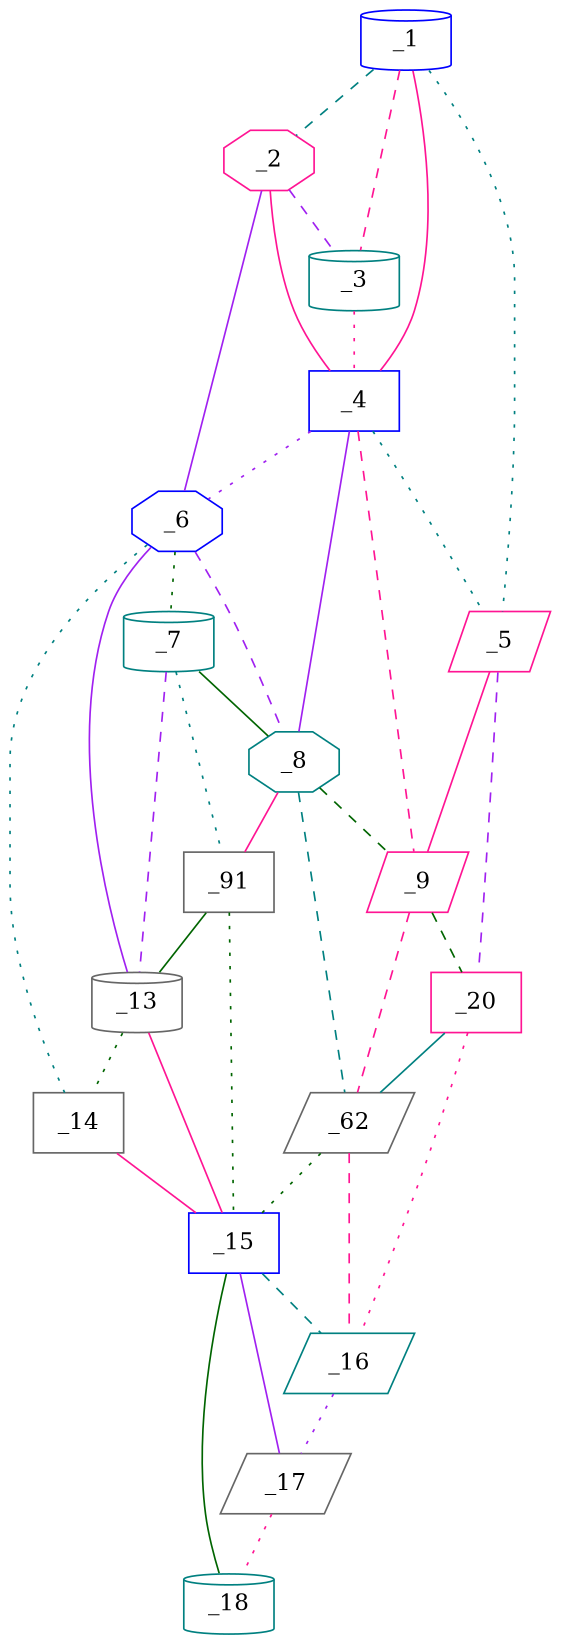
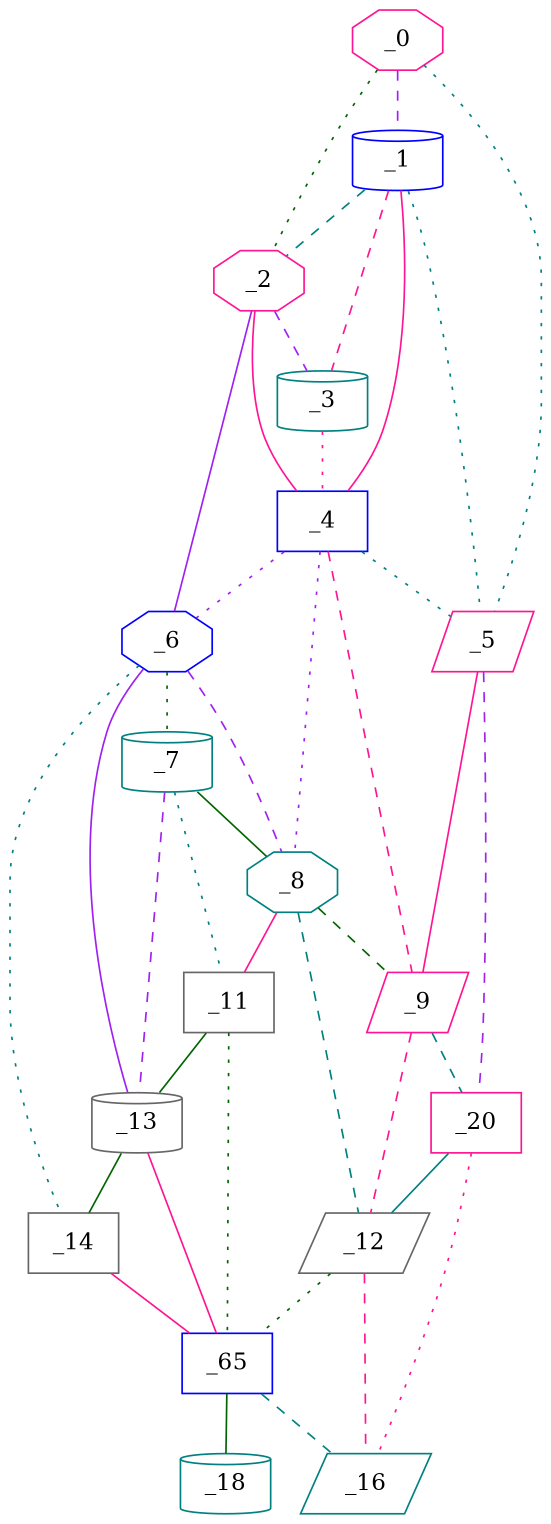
  graph {
    node [color=deeppink shape=cylinder]
    edge [color=deeppink style=dotted valence=2]
+   _0 [shape=octagon x=7 y=77]
    _1 [color=blue x=26 y=73]
    _2 [shape=octagon x=35 y=57]
    _5 [shape=parallelogram x=46 y=91]
    _3 [color=teal x=36 y=65]
    _4 [color=blue shape=box x=42 y=67]
    _6 [color=blue shape=octagon x=54 y=46]
    _9 [shape=parallelogram x=63 y=78]
    n9 [label=_20 shape=box x=67 y=84]
    _8 [color=teal shape=octagon x=62 y=66]
    _7 [color=teal x=60 y=48]
    _13 [color=gray40 x=82 y=41]
    _14 [color=gray40 shape=box x=89 y=34]
-   _12 [color=gray40 shape=parallelogram x=70 y=64 label=_62]
+   _12 [color=gray40 shape=parallelogram x=70 y=64]
    _16 [color=teal shape=parallelogram x=101 y=71]
-   _11 [color=gray40 shape=box x=69 y=53 label=_91]
-   _15 [color=blue shape=box x=97 y=51]
-   _17 [color=gray40 shape=parallelogram x=114 y=54]
+   _11 [color=gray40 shape=box x=69 y=53]
+   _15 [color=blue shape=box x=97 y=51 label=_65]
    _18 [color=teal x=120 y=43]
+   _0 -- _1 [color=purple style=dashed valence=1]
+   _0 -- _2 [color=darkgreen valence=1]
+   _0 -- _5 [color=teal valence=1]
    _1 -- _2 [color=teal style=dashed]
    _1 -- _5 [color=teal]
    _1 -- _3 [style=dashed]
    _1 -- _4 [style=solid]
    _2 -- _3 [color=purple style=dashed valence=1]
    _2 -- _4 [style=solid]
    _2 -- _6 [color=purple style=solid valence=1]
    _5 -- _9 [style=solid]
    _5 -- n9 [color=purple style=dashed valence=1]
    _3 -- _4
    _4 -- _5 [color=teal valence=1]
    _4 -- _6 [color=purple valence=1]
    _4 -- _9 [style=dashed valence=1]
-   _4 -- _8 [color=purple style=solid]
+   _4 -- _8 [color=purple]
    _6 -- _8 [color=purple style=dashed]
    _6 -- _7 [color=darkgreen]
    _6 -- _13 [color=purple style=solid valence=1]
    _6 -- _14 [color=teal valence=1]
-   _9 -- n9 [color=darkgreen style=dashed]
+   _9 -- n9 [color=teal style=dashed]
    _9 -- _12 [style=dashed]
    n9 -- _12 [color=teal style=solid]
    n9 -- _16 [valence=1]
    _8 -- _9 [color=darkgreen style=dashed]
    _8 -- _12 [color=teal style=dashed valence=1]
    _8 -- _11 [style=solid valence=1]
    _7 -- _8 [color=darkgreen style=solid]
    _7 -- _13 [color=purple style=dashed]
    _7 -- _11 [color=teal]
-   _13 -- _14 [color=darkgreen]
+   _13 -- _14 [color=darkgreen style=solid]
    _13 -- _15 [style=solid valence=1]
    _14 -- _15 [style=solid valence=1]
    _12 -- _16 [style=dashed valence=1]
    _12 -- _15 [color=darkgreen]
-   _16 -- _17 [color=purple valence=1]
    _11 -- _13 [color=darkgreen style=solid valence=1]
    _11 -- _15 [color=darkgreen valence=1]
    _15 -- _16 [color=teal style=dashed]
-   _15 -- _17 [color=purple style=solid]
    _15 -- _18 [color=darkgreen style=solid]
-   _17 -- _18 [valence=1]
  }
